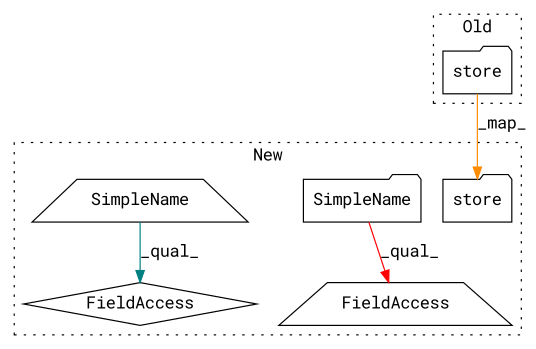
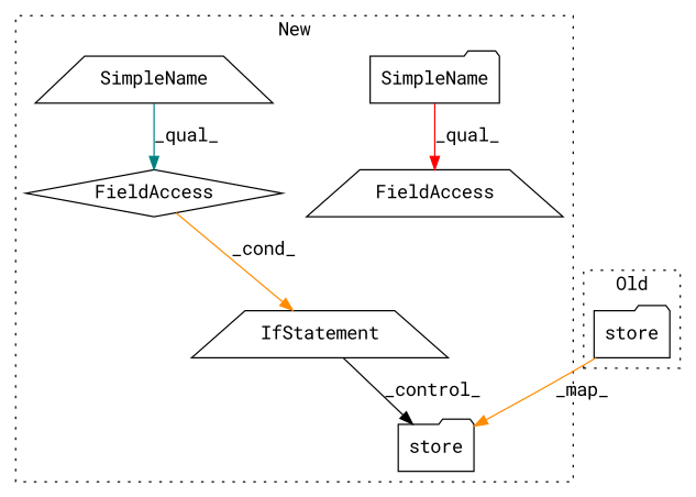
  digraph {
    fontname="Roboto Mono"
    node [a=32 l="6,1" s=8042 shape=folder fontname="Roboto Mono"]
    edge [color=darkorange fontname="Roboto Mono"]
    n1 [label=store s="8462,8492"]
+   n2 [a=25 l="4,2" label=IfStatement s="8038,8058" shape=trapezium]
    n3 [a=22 l=16 label=FieldAccess shape=diamond]
    n4 [a=22 l=19 label=FieldAccess s=8816 shape=trapezium]
    n5 [a=42 l=4 label=SimpleName s=8816]
    n6 [a=42 l=4 label=SimpleName shape=trapezium]
    n7 [label=store s="15113,15143"]
    subgraph cluster_1 {
      label=New
      style=dotted
      n1
+     n2
      n3
      n4
      n5
      n6
    }
    subgraph cluster_2 {
      label=Old
      style=dotted
      n7
    }
+   n2 -> n1 [label=_control_ color=black]
+   n3 -> n2 [label=_cond_]
    n5 -> n4 [label=_qual_ color=red]
    n6 -> n3 [label=_qual_ color=teal]
    n7 -> n1 [label=_map_]
  }
